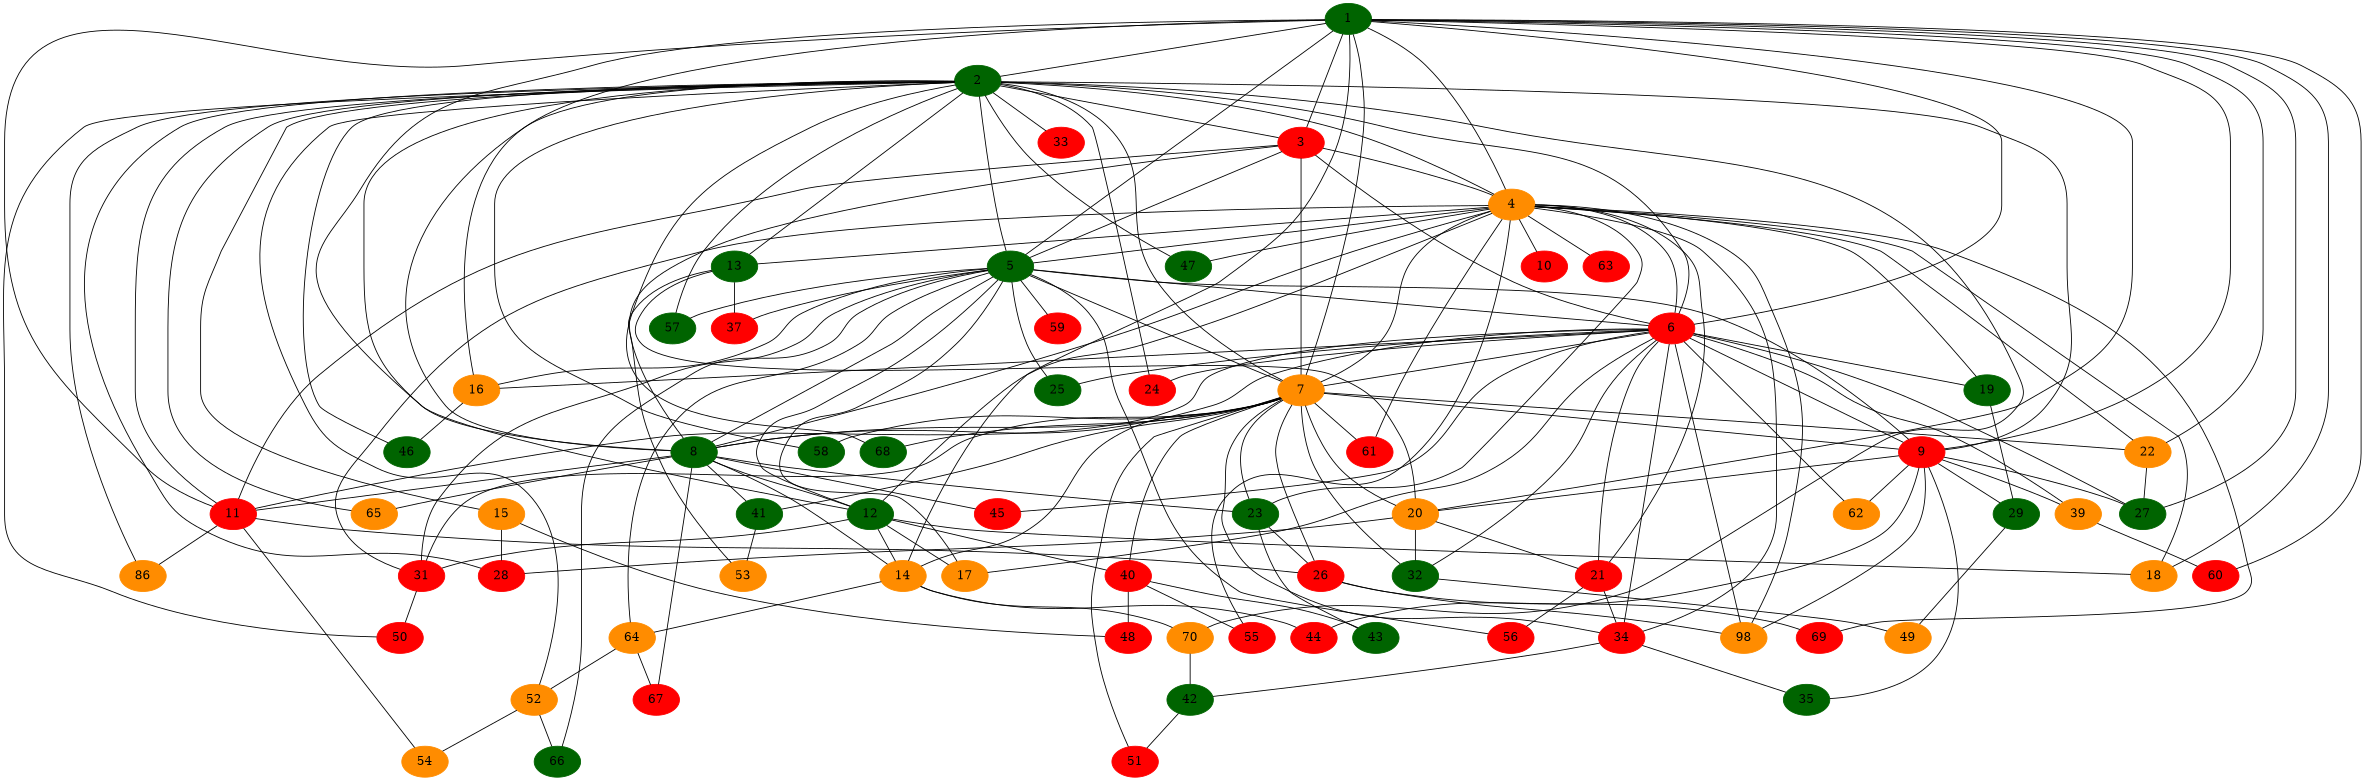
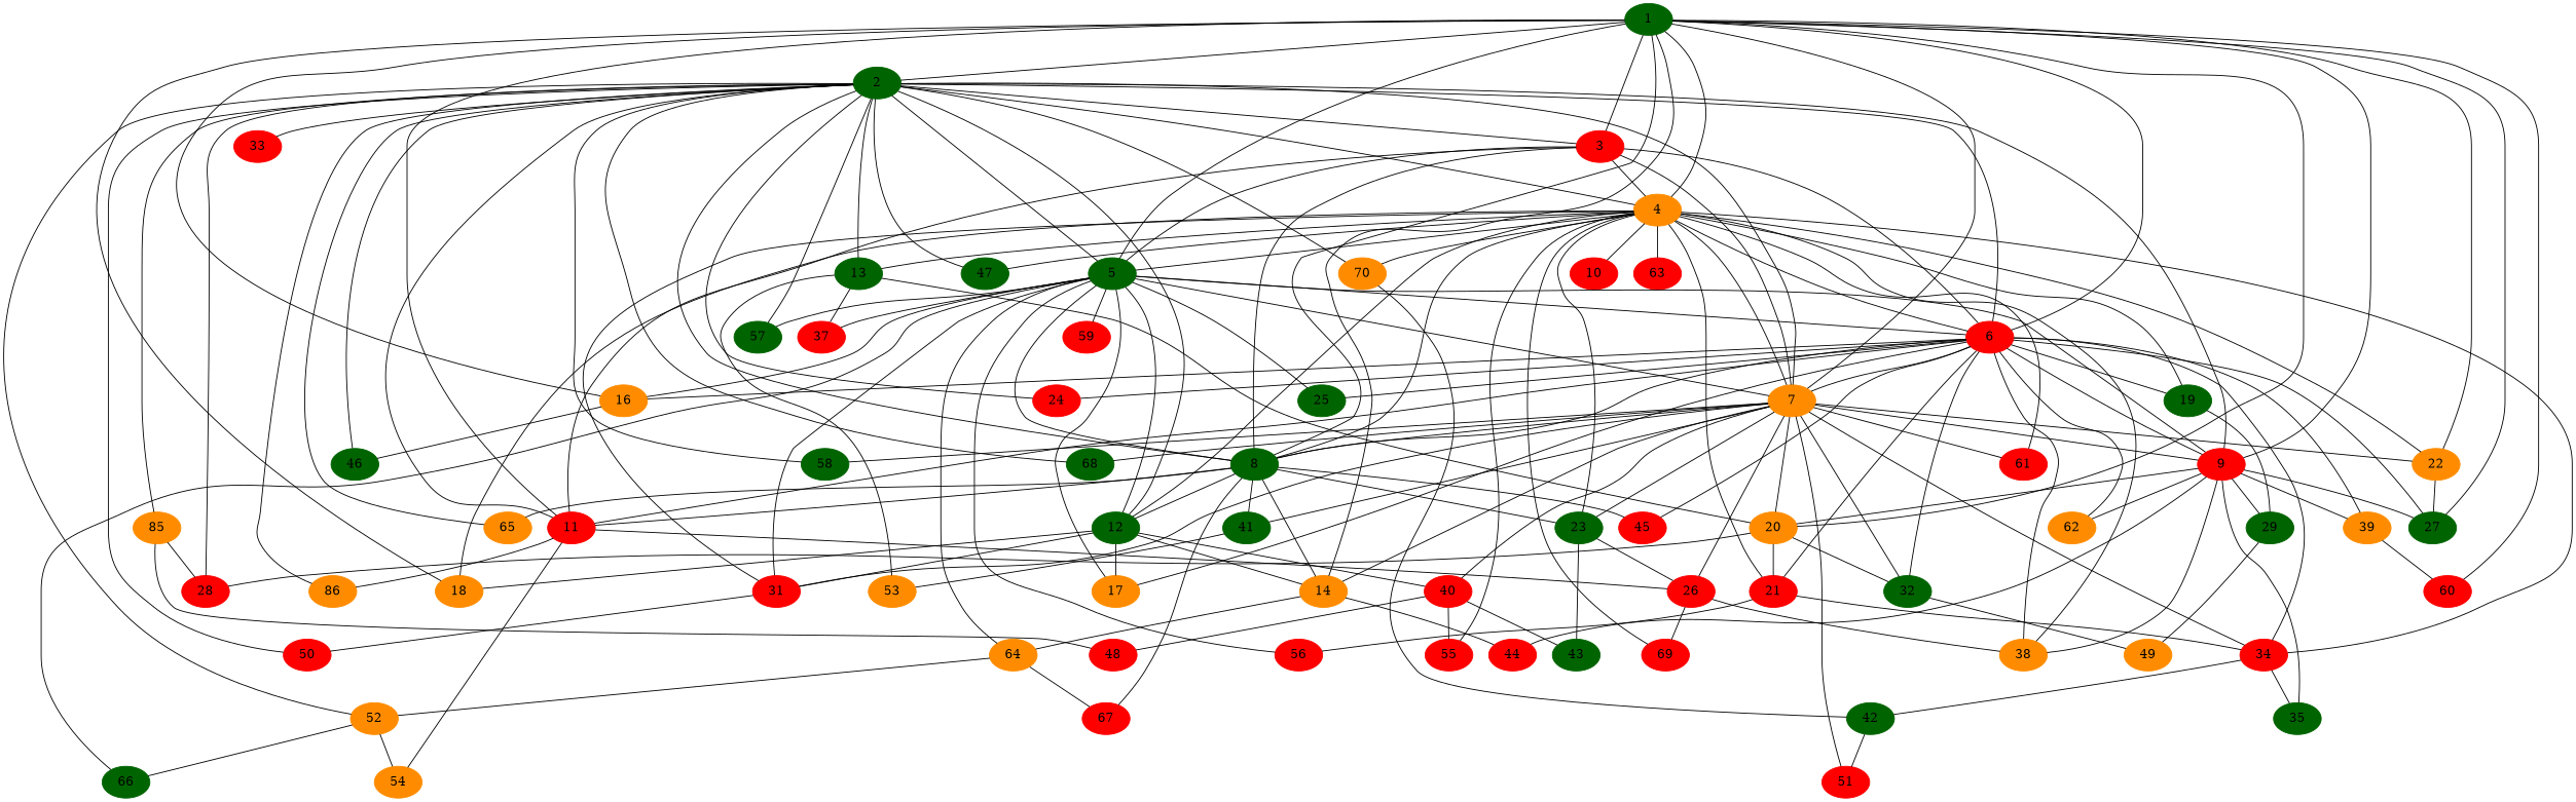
  graph {
    node [color=red style=filled]
    edge [weight=1.0]
    1 [color=darkgreen]
    2 [color=darkgreen]
    3
    4 [color=darkorange]
    5 [color=darkgreen]
    6
    7 [color=darkorange]
    8 [color=darkgreen]
    9
    11
    14 [color=darkorange]
    16 [color=darkorange]
    18 [color=darkorange]
    20 [color=darkorange]
    22 [color=darkorange]
    27 [color=darkgreen]
    60
    12 [color=darkgreen]
    13 [color=darkgreen]
-   15 [color=darkorange]
+   15 [color=darkorange label=85]
    24
    28
    n23 [color=darkorange label=70]
    33
    n25 [color=darkorange label=86]
    46 [color=darkgreen]
    47 [color=darkgreen]
    50
    52 [color=darkorange]
    57 [color=darkgreen]
    58 [color=darkgreen]
    65 [color=darkorange]
    68 [color=darkgreen]
    10
    19 [color=darkgreen]
    21
    23 [color=darkgreen]
    31
    34
-   38 [color=darkorange label=98]
+   38 [color=darkorange]
    55
    61
    63
    69
    17 [color=darkorange]
    25 [color=darkgreen]
    37
    56
    59
    64 [color=darkorange]
    66 [color=darkgreen]
    32 [color=darkgreen]
    39 [color=darkorange]
    45
    62 [color=darkorange]
    26
    40
    41 [color=darkgreen]
    51
    67
    29 [color=darkgreen]
    35 [color=darkgreen]
    44
    54 [color=darkorange]
    53 [color=darkorange]
    48
    42 [color=darkgreen]
    43 [color=darkgreen]
    49 [color=darkorange]
    1 -- 2 [weight=2.0]
    1 -- 3 [weight=2.0]
    1 -- 4 [weight=2.0]
    1 -- 5 [weight=2.0]
    1 -- 6 [weight=3.0]
    1 -- 7
    1 -- 8 [weight=2.0]
    1 -- 9
    1 -- 11 [weight=2.0]
    1 -- 14
    1 -- 16 [weight=2.0]
    1 -- 18
    1 -- 20
    1 -- 22
    1 -- 27
    1 -- 60
    2 -- 3
    2 -- 4 [weight=2.0]
    2 -- 5 [weight=2.0]
    2 -- 6 [weight=2.0]
    2 -- 7 [weight=3.0]
    2 -- 8
    2 -- 9
    2 -- 11
    2 -- 12
    2 -- 13
    2 -- 15
    2 -- 24
    2 -- 28
    2 -- n23
    2 -- 33
    2 -- n25
    2 -- 46
    2 -- 47
    2 -- 50
    2 -- 52
    2 -- 57
    2 -- 58
    2 -- 65
    2 -- 68
    3 -- 4 [weight=2.0]
    3 -- 5
    3 -- 6 [weight=3.0]
    3 -- 7 [weight=15.0]
    3 -- 8 [weight=2.0]
    3 -- 11 [weight=2.0]
    4 -- 5 [weight=2.0]
    4 -- 6 [weight=4.0]
    4 -- 7 [weight=4.0]
    4 -- 8 [weight=2.0]
    4 -- 18
    4 -- 22
    4 -- 12
    4 -- 13
-   14 -- n23
+   4 -- n23
    4 -- 47
    4 -- 10
    4 -- 19
    4 -- 21 [weight=2.0]
    4 -- 23
    4 -- 31
    4 -- 34
    4 -- 38
    4 -- 55
    4 -- 61
    4 -- 63 [weight=2.0]
    4 -- 69
    5 -- 6 [weight=2.0]
    5 -- 7 [weight=2.0]
    5 -- 8
    5 -- 9
    5 -- 16
    5 -- 12
    5 -- 57
    5 -- 31
    5 -- 17
    5 -- 25
    5 -- 37
    5 -- 56
    5 -- 59
    5 -- 64
    5 -- 66
    6 -- 7 [weight=3.0]
    6 -- 8 [weight=2.0]
    6 -- 9 [weight=9.0]
    6 -- 11 [weight=2.0]
    6 -- 16
    6 -- 27
    6 -- 24
    6 -- 19
    6 -- 21 [weight=2.0]
    6 -- 34
    6 -- 38
    6 -- 17
    6 -- 25
    6 -- 32
    6 -- 39
    6 -- 45
    6 -- 62
    7 -- 8
    7 -- 9 [weight=5.0]
    7 -- 14
    7 -- 20 [weight=12.0]
    7 -- 22
    7 -- 58
    7 -- 68
    7 -- 23 [weight=3.0]
    7 -- 31
    7 -- 34
    7 -- 61
    7 -- 32
    7 -- 26 [weight=2.0]
    7 -- 40
    7 -- 41
    7 -- 51
    8 -- 11
    8 -- 14
    8 -- 12
    8 -- 65
    8 -- 23
    8 -- 45
    8 -- 41
    8 -- 67
    9 -- 20
    9 -- 27
    9 -- 38
    9 -- 39
    9 -- 62
    9 -- 29
    9 -- 35
    9 -- 44
    11 -- n25
    11 -- 26
    11 -- 54
    14 -- 64
    14 -- 44
    16 -- 46
    20 -- 28
    20 -- 21
    20 -- 32 [weight=2.0]
    22 -- 27
    12 -- 14
    12 -- 18
    12 -- 31
    12 -- 17
    12 -- 40
    13 -- 20
    13 -- 37
    13 -- 53
    15 -- 28
    15 -- 48
    n23 -- 42
    52 -- 66
    52 -- 54
    19 -- 29
    21 -- 34
    21 -- 56
    23 -- 26
    23 -- 43
    31 -- 50
    34 -- 35
    34 -- 42
    64 -- 52
    64 -- 67
    32 -- 49
    39 -- 60
    26 -- 38 [weight=2.0]
    26 -- 69
    40 -- 55
    40 -- 48
    40 -- 43
    41 -- 53
    29 -- 49
    42 -- 51
  }
